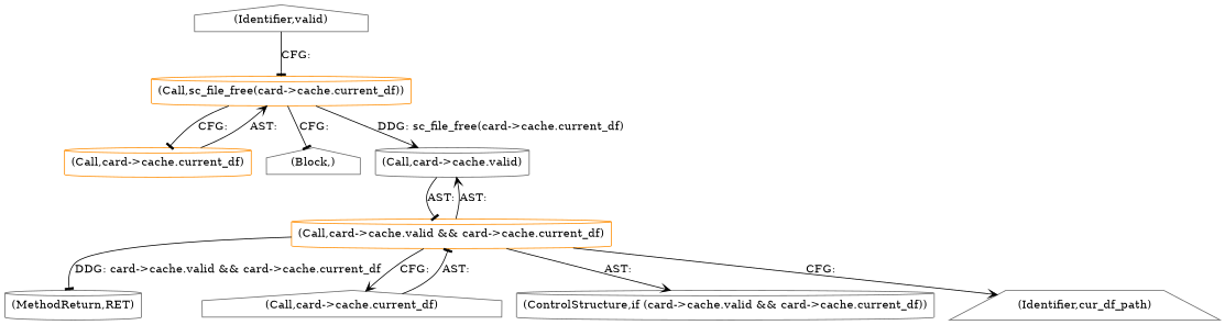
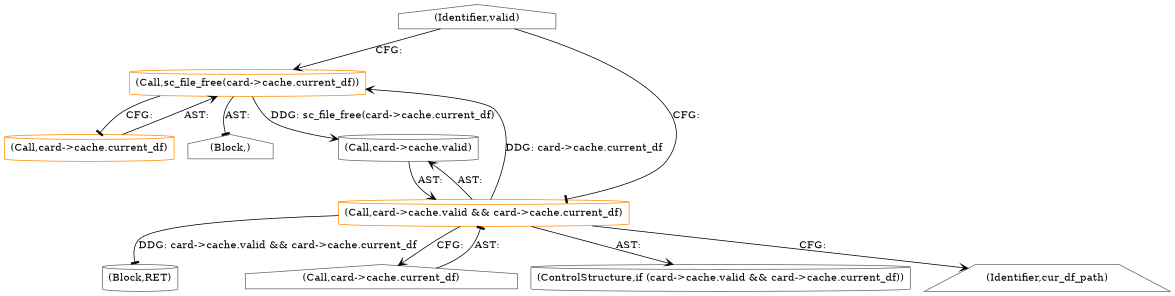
  digraph {
    node [color=gray40 shape=cylinder]
    edge [arrowhead=vee]
    n1 [color=darkorange label="(Call,sc_file_free(card->cache.current_df))"]
    n2 [color=darkorange label="(Call,card->cache.current_df)"]
    n3 [label="(Block,)" shape=house]
    n4 [label="(Call,card->cache.valid)"]
-   n5 [label="(MethodReturn,RET)"]
+   n5 [label="(Block,RET)"]
    n6 [color=darkorange label="(Call,card->cache.valid && card->cache.current_df)"]
    n7 [label="(Call,card->cache.current_df)" shape=house]
    n8 [label="(ControlStructure,if (card->cache.valid && card->cache.current_df))"]
    n9 [label="(Identifier,cur_df_path)" shape=trapezium]
    n10 [label="(Identifier,valid)" shape=house]
    n1 -> n2 [arrowhead=tee label="CFG: "]
-   n1 -> n3 [arrowhead=tee label="CFG: "]
+   n1 -> n3 [arrowhead=tee label="AST: "]
    n1 -> n4 [label="DDG: sc_file_free(card->cache.current_df)"]
    n2 -> n1 [label="AST: "]
-   n4 -> n6 [arrowhead=tee label="AST: "]
+   n4 -> n6 [label="AST: "]
+   n6 -> n1 [label="DDG: card->cache.current_df"]
    n6 -> n4 [label="AST: "]
    n6 -> n5 [arrowhead=tee label="DDG: card->cache.valid && card->cache.current_df"]
    n6 -> n7 [label="CFG: "]
    n6 -> n8 [label="AST: "]
    n6 -> n9 [label="CFG: "]
    n7 -> n6 [arrowhead=tee label="AST: "]
-   n10 -> n1 [arrowhead=tee label="CFG: "]
+   n10 -> n1 [label="CFG: "]
+   n10 -> n6 [arrowhead=tee label="CFG: "]
  }
